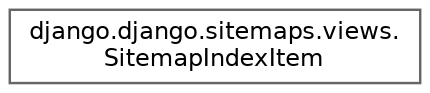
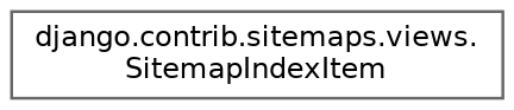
  digraph {
    rankdir=LR
-   n1 [color=grey40 fillcolor=white fontname=Helvetica fontsize=10 height=0.2 label="django.django.sitemaps.views.\lSitemapIndexItem" shape=box style=filled width=0.4]
+   n1 [color=grey40 fillcolor=white fontname=Helvetica fontsize=10 height=0.2 label="django.contrib.sitemaps.views.\lSitemapIndexItem" shape=box style=filled width=0.4]
  }
